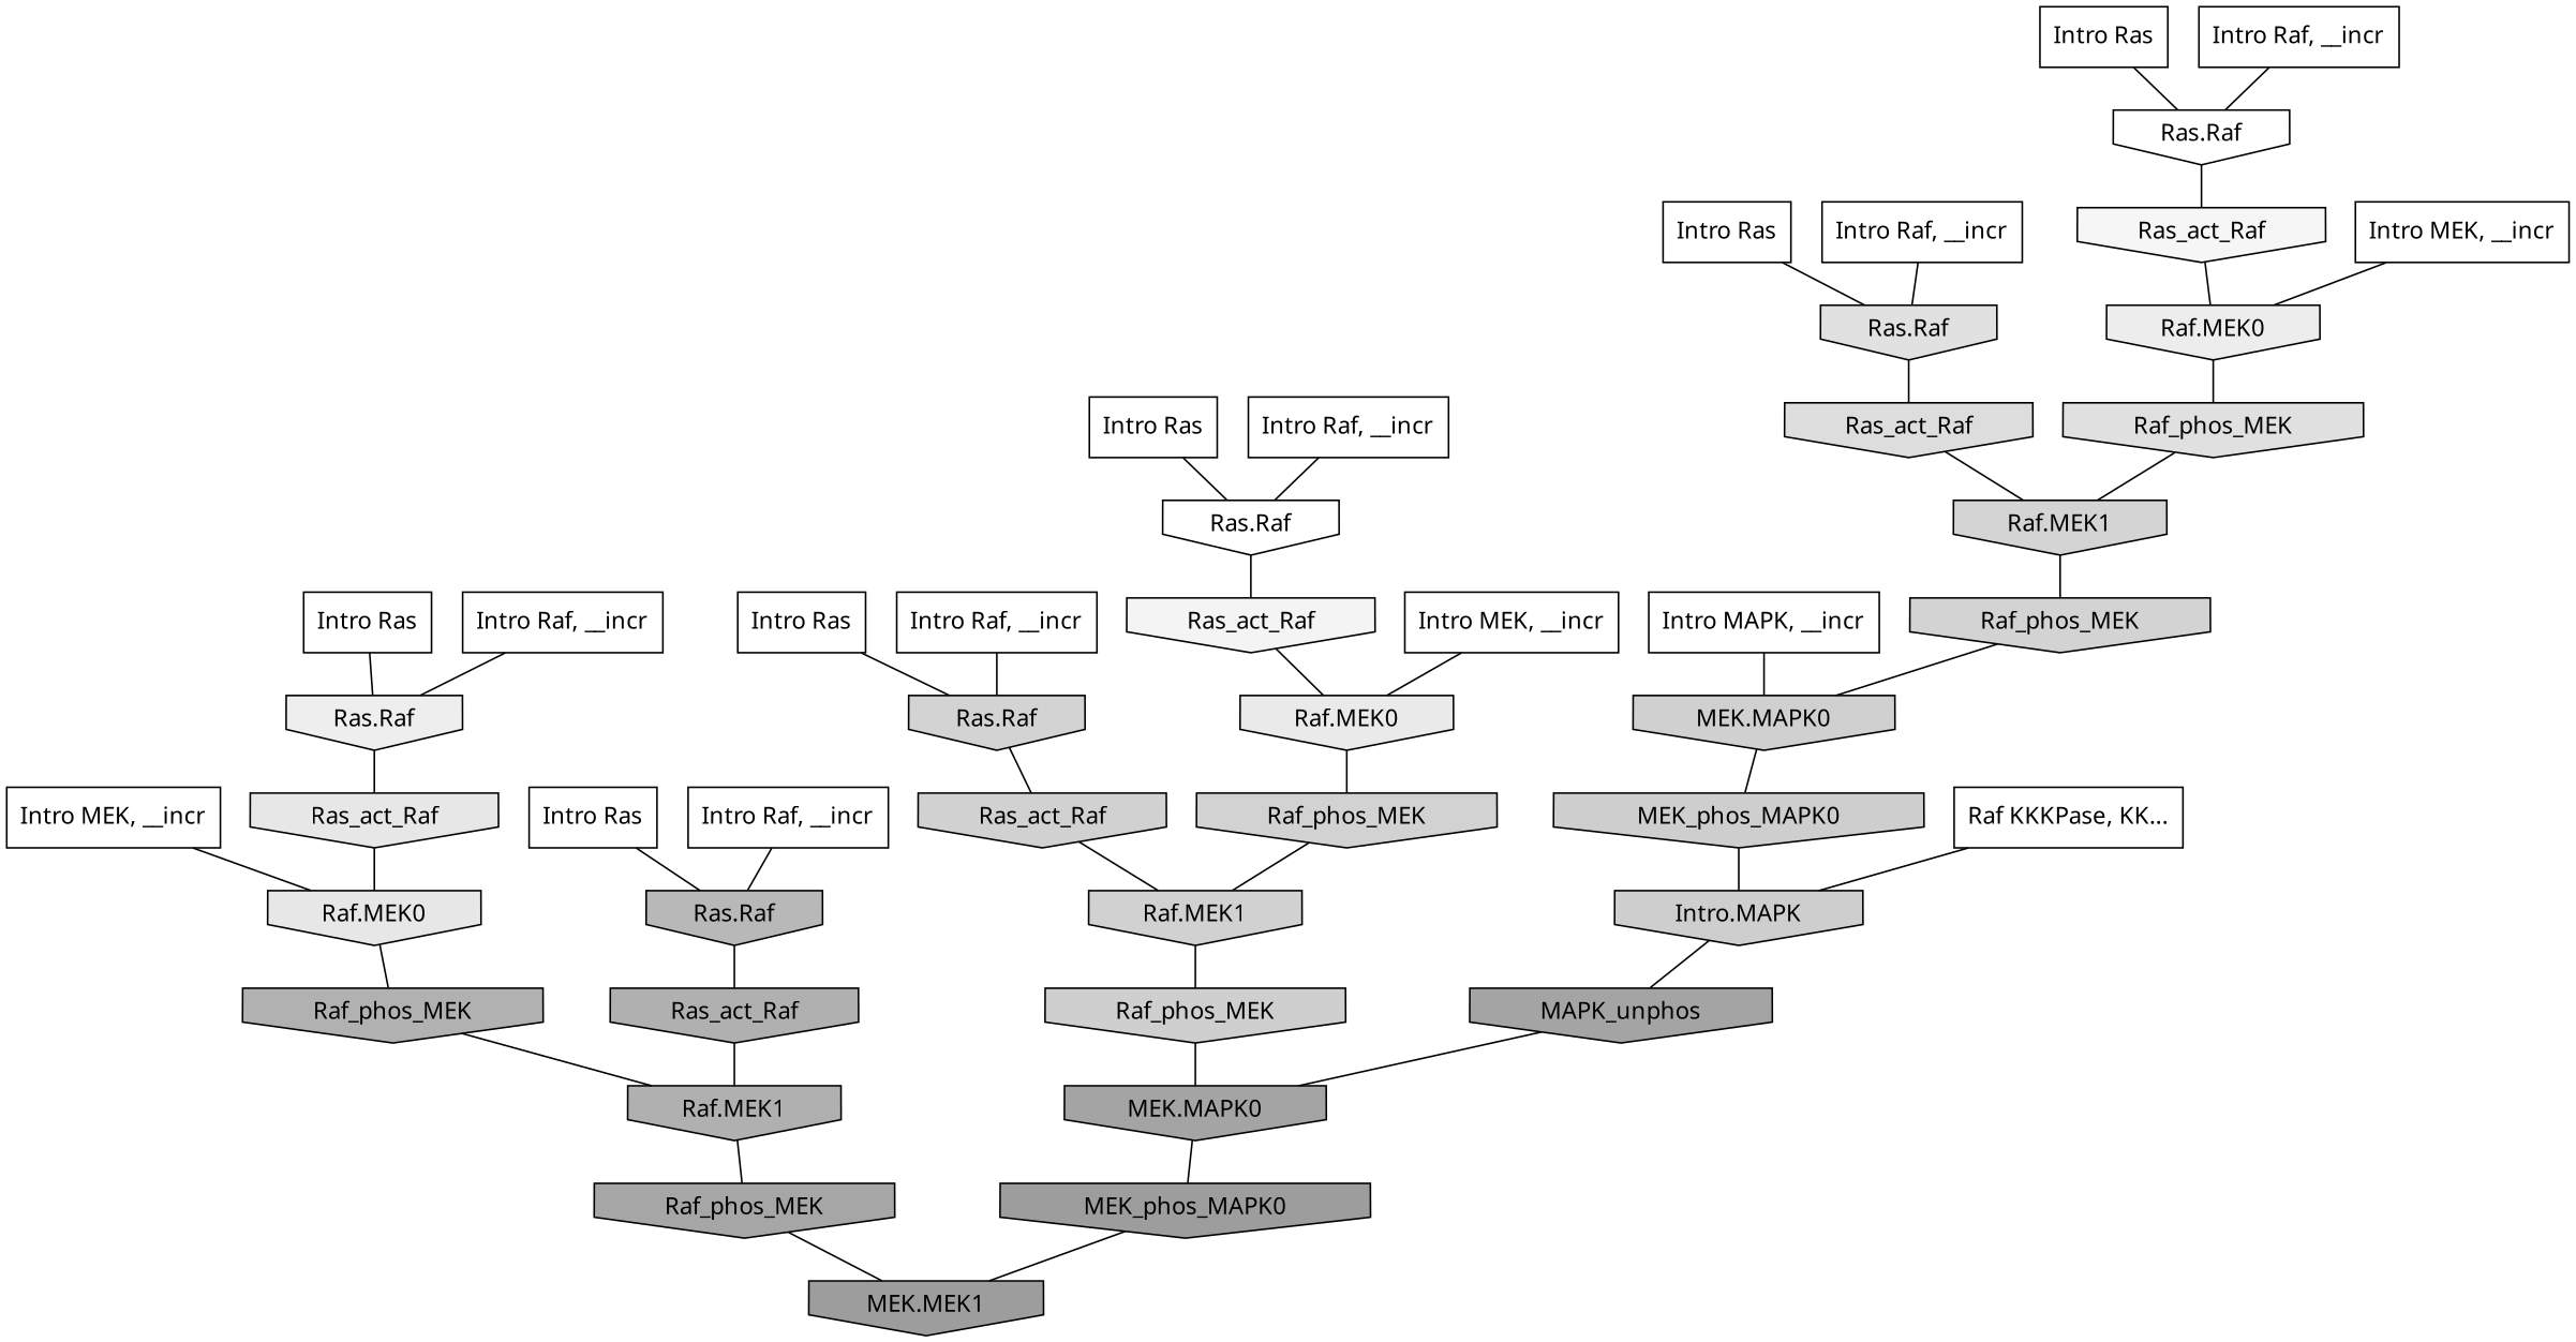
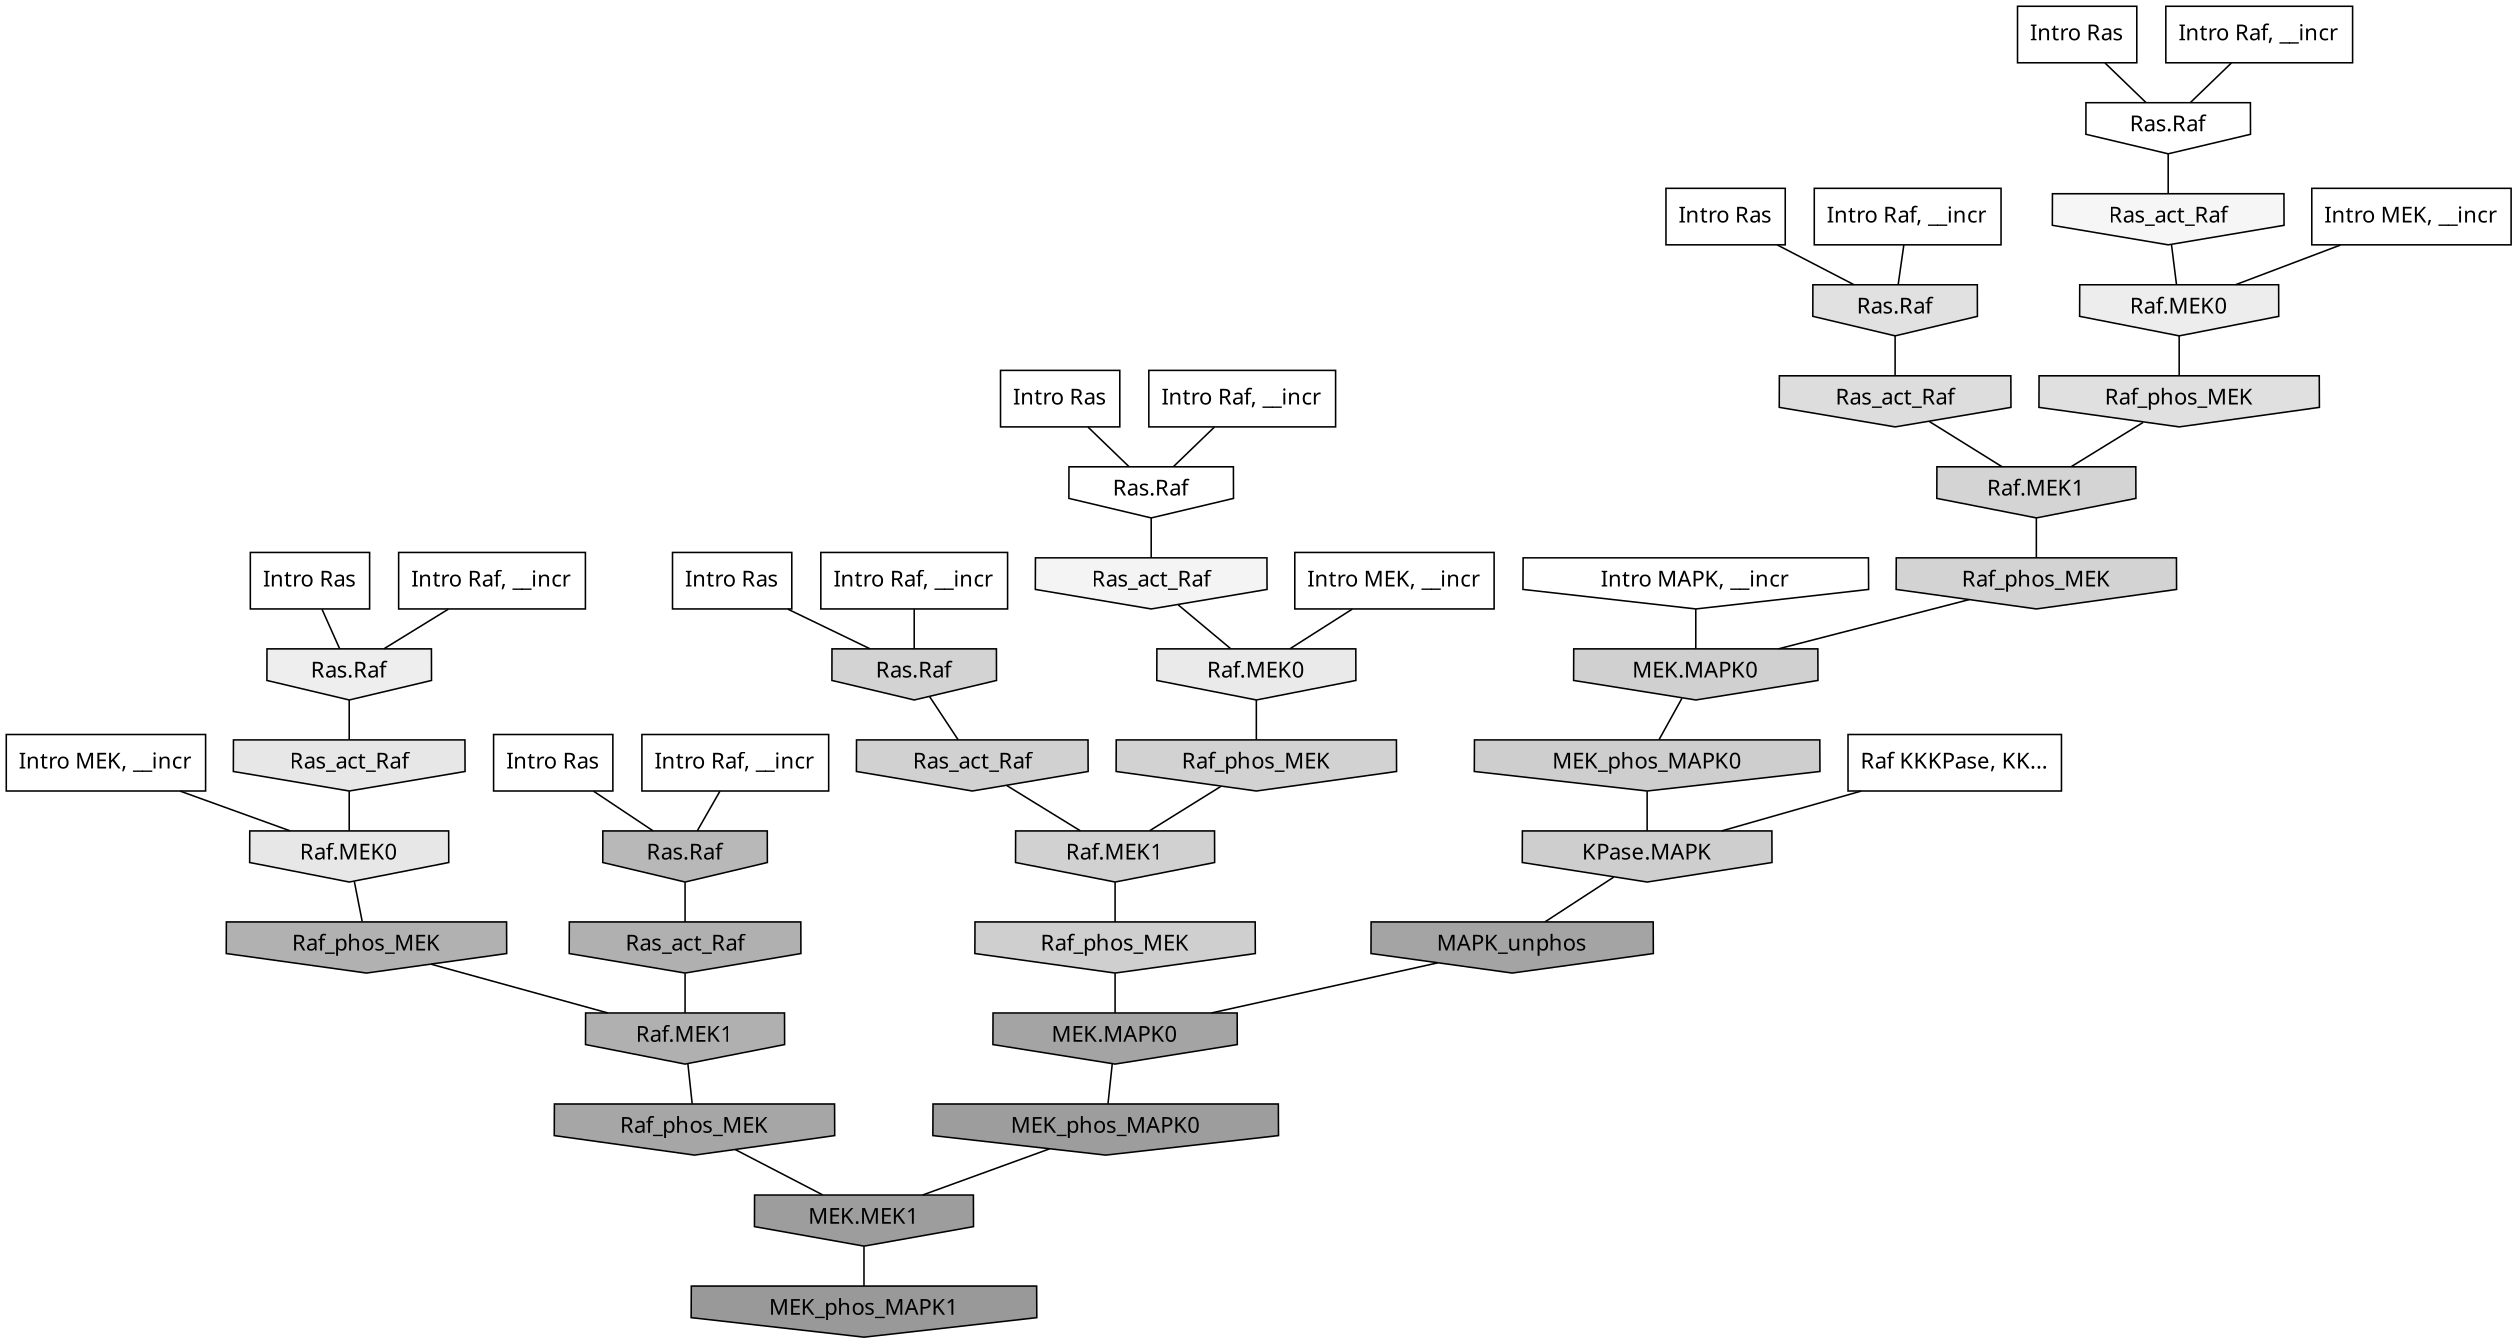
  digraph {
    rankdir=TB
    ranksep=0.30
    node [fillcolor="0.000 0.000 1.000" fontname="CMU Serif" shape=invhouse style=filled]
    edge [color="0.000 0.000 0.000" dir=none fontname="CMU Serif"]
    n1 [label="Intro Ras" shape=rectangle]
    n2 [label="Ras.Raf"]
    n3 [fillcolor="0.000 0.000 0.956" label=Ras_act_Raf]
    n4 [label="Intro Ras" shape=rectangle]
    n5 [fillcolor="0.000 0.000 0.722" label="Ras.Raf"]
    n6 [fillcolor="0.000 0.000 0.691" label=Ras_act_Raf]
    n7 [label="Intro Ras" shape=rectangle]
    n8 [label="Ras.Raf"]
    n9 [fillcolor="0.000 0.000 0.962" label=Ras_act_Raf]
    n10 [label="Intro Ras" shape=rectangle]
    n11 [fillcolor="0.000 0.000 0.826" label="Ras.Raf"]
    n12 [fillcolor="0.000 0.000 0.820" label=Ras_act_Raf]
    n13 [label="Intro Ras" shape=rectangle]
    n14 [fillcolor="0.000 0.000 0.931" label="Ras.Raf"]
    n15 [fillcolor="0.000 0.000 0.904" label=Ras_act_Raf]
    n16 [label="Intro Ras" shape=rectangle]
    n17 [fillcolor="0.000 0.000 0.881" label="Ras.Raf"]
    n18 [fillcolor="0.000 0.000 0.864" label=Ras_act_Raf]
    n19 [label="Intro Raf, __incr" shape=rectangle]
    n20 [label="Intro Raf, __incr" shape=rectangle]
    n21 [label="Intro Raf, __incr" shape=rectangle]
    n22 [label="Intro Raf, __incr" shape=rectangle]
    n23 [label="Intro Raf, __incr" shape=rectangle]
    n24 [label="Intro Raf, __incr" shape=rectangle]
    n25 [label="Intro MEK, __incr" shape=rectangle]
    n26 [fillcolor="0.000 0.000 0.929" label="Raf.MEK0"]
    n27 [fillcolor="0.000 0.000 0.876" label=Raf_phos_MEK]
    n28 [label="Intro MEK, __incr" shape=rectangle]
    n29 [fillcolor="0.000 0.000 0.904" label="Raf.MEK0"]
    n30 [fillcolor="0.000 0.000 0.692" label=Raf_phos_MEK]
    n31 [label="Intro MEK, __incr" shape=rectangle]
    n32 [fillcolor="0.000 0.000 0.915" label="Raf.MEK0"]
    n33 [fillcolor="0.000 0.000 0.821" label=Raf_phos_MEK]
-   n34 [label="Intro MAPK, __incr" shape=rectangle]
+   n34 [label="Intro MAPK, __incr"]
    n35 [fillcolor="0.000 0.000 0.816" label="MEK.MAPK0"]
    n36 [fillcolor="0.000 0.000 0.807" label=MEK_phos_MAPK0]
    n37 [label="Raf KKKPase, KK..." shape=rectangle]
-   n38 [fillcolor="0.000 0.000 0.806" label="Intro.MAPK"]
+   n38 [fillcolor="0.000 0.000 0.806" label="KPase.MAPK"]
    n39 [fillcolor="0.000 0.000 0.643" label=MAPK_unphos]
    n40 [fillcolor="0.000 0.000 0.830" label="Raf.MEK1"]
    n41 [fillcolor="0.000 0.000 0.820" label="Raf.MEK1"]
    n42 [fillcolor="0.000 0.000 0.691" label="Raf.MEK1"]
    n43 [fillcolor="0.000 0.000 0.827" label=Raf_phos_MEK]
    n44 [fillcolor="0.000 0.000 0.812" label=Raf_phos_MEK]
    n45 [fillcolor="0.000 0.000 0.643" label="MEK.MAPK0"]
    n46 [fillcolor="0.000 0.000 0.617" label=MEK_phos_MAPK0]
    n47 [fillcolor="0.000 0.000 0.649" label=Raf_phos_MEK]
    n48 [fillcolor="0.000 0.000 0.617" label="MEK.MEK1"]
+   n49 [fillcolor="0.000 0.000 0.600" label=MEK_phos_MAPK1]
    n1 -> n2
    n2 -> n3
    n3 -> n32
    n4 -> n5
    n5 -> n6
    n6 -> n42
    n7 -> n8
    n8 -> n9
    n9 -> n26
    n10 -> n11
    n11 -> n12
    n12 -> n41
    n13 -> n14
    n14 -> n15
    n15 -> n29
    n16 -> n17
    n17 -> n18
    n18 -> n40
    n19 -> n8
    n20 -> n11
    n21 -> n5
    n22 -> n17
    n23 -> n14
    n24 -> n2
    n25 -> n26
    n26 -> n27
    n27 -> n40
    n28 -> n29
    n29 -> n30
    n30 -> n42
    n31 -> n32
    n32 -> n33
    n33 -> n41
    n34 -> n35
    n35 -> n36
    n36 -> n38
    n37 -> n38
    n38 -> n39
    n39 -> n45
    n40 -> n43
    n41 -> n44
    n42 -> n47
    n43 -> n35
    n44 -> n45
    n45 -> n46
    n46 -> n48
    n47 -> n48
+   n48 -> n49
  }
